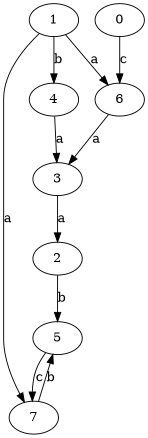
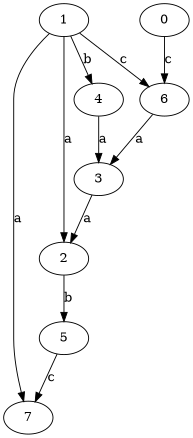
  strict digraph {
    2
    5
    7
    3
    4
    0
    6
    1
    2 -> 5 [label=b]
    5 -> 7 [label=c]
-   7 -> 5 [label=b]
    3 -> 2 [label=a]
    4 -> 3 [label=a]
    0 -> 6 [label=c]
    6 -> 3 [label=a]
+   1 -> 2 [label=a]
    1 -> 7 [label=a]
    1 -> 4 [label=b]
-   1 -> 6 [label=a]
+   1 -> 6 [label=c]
  }
